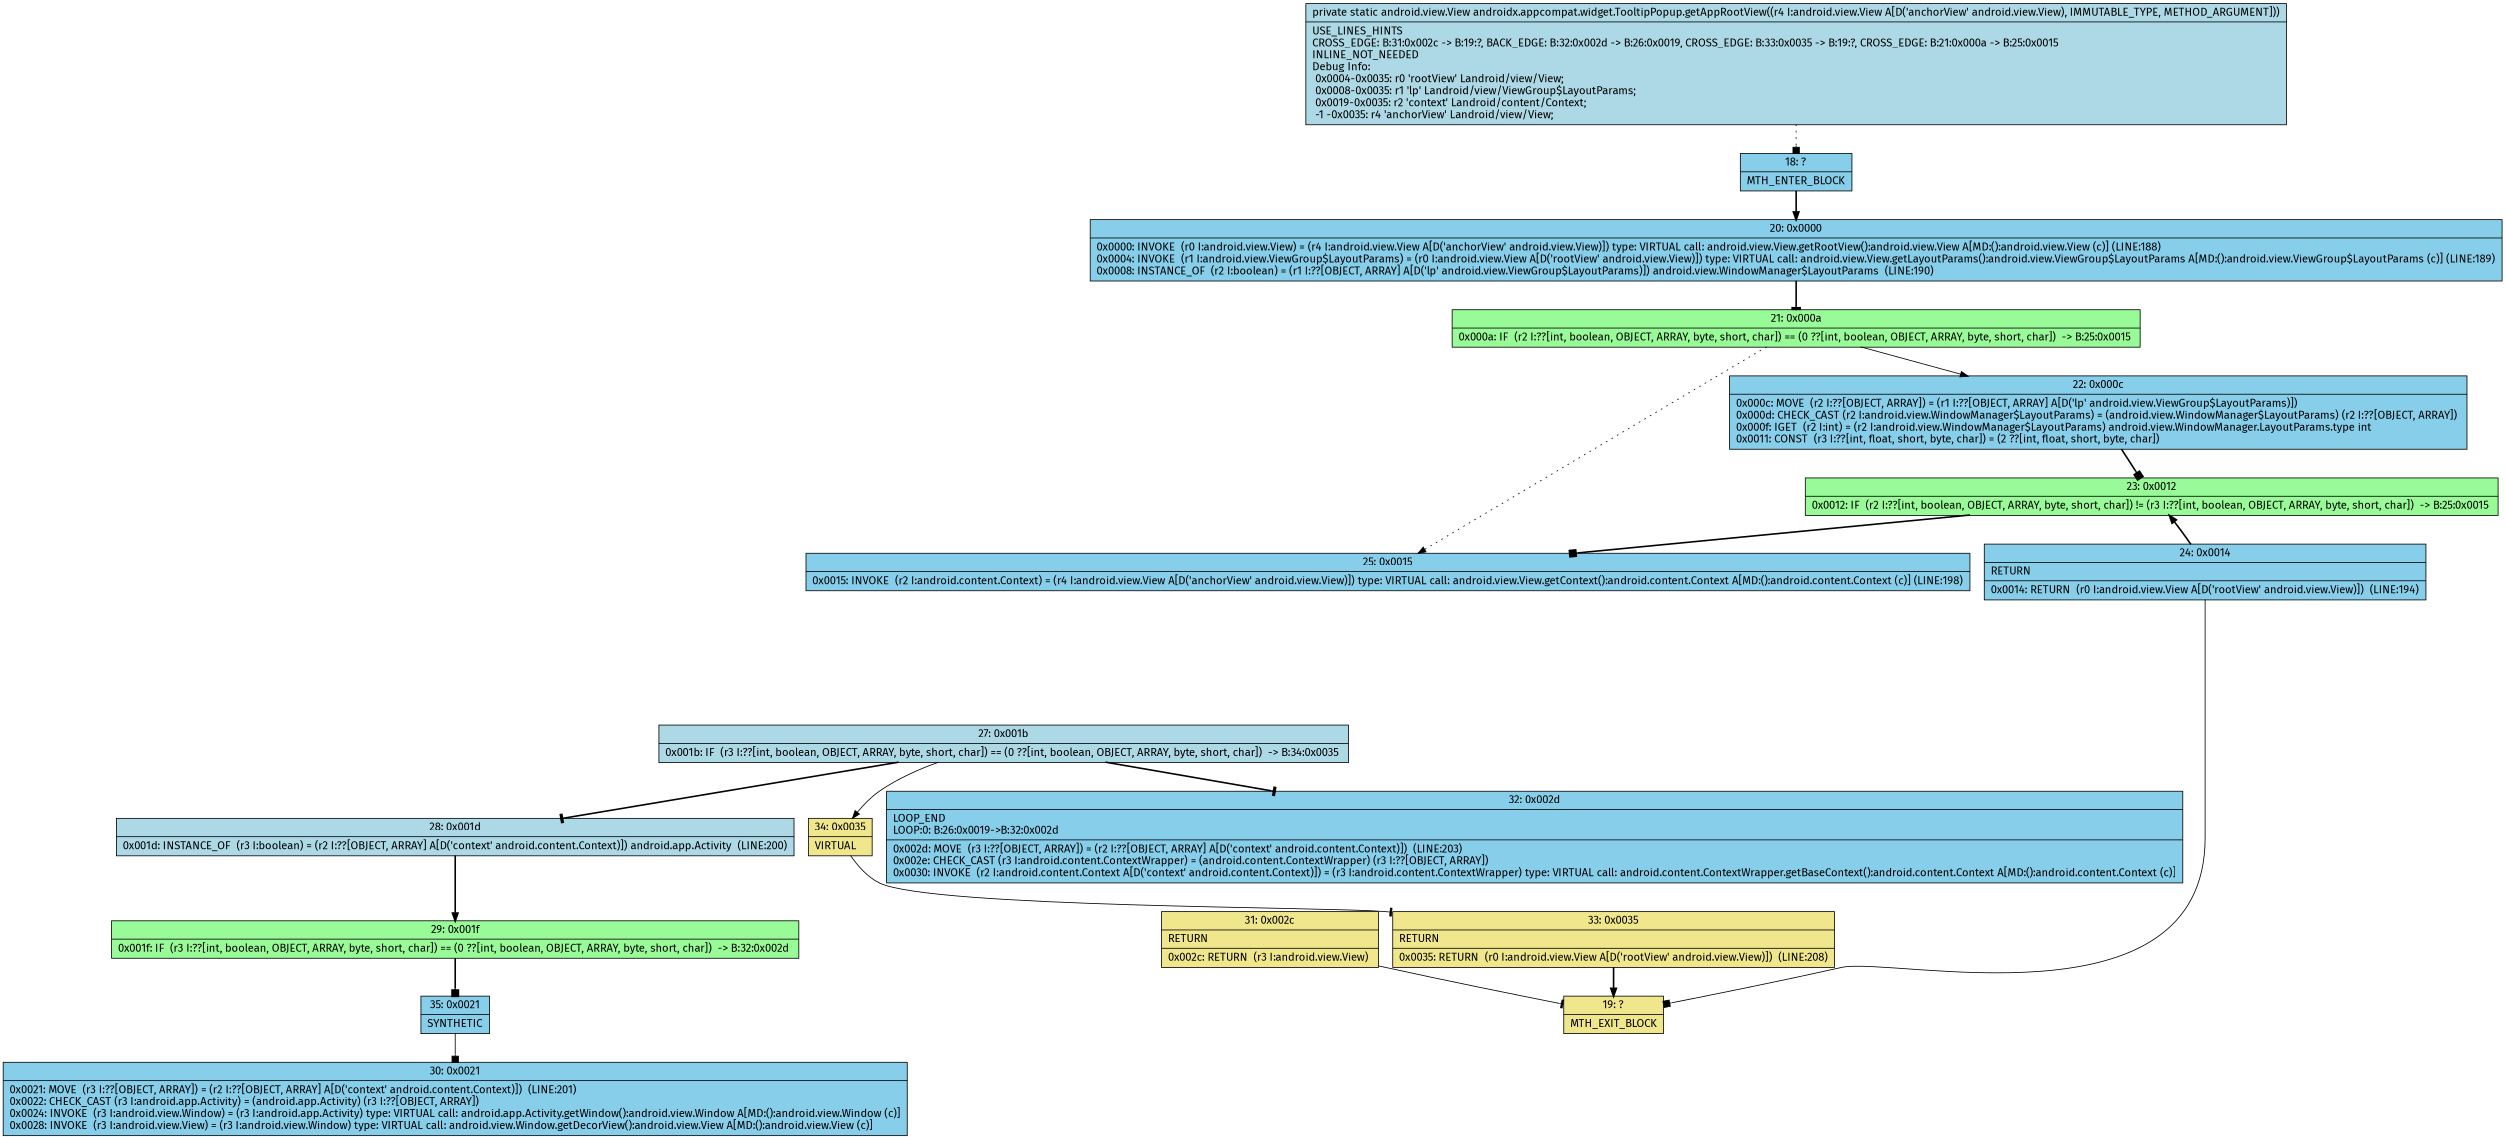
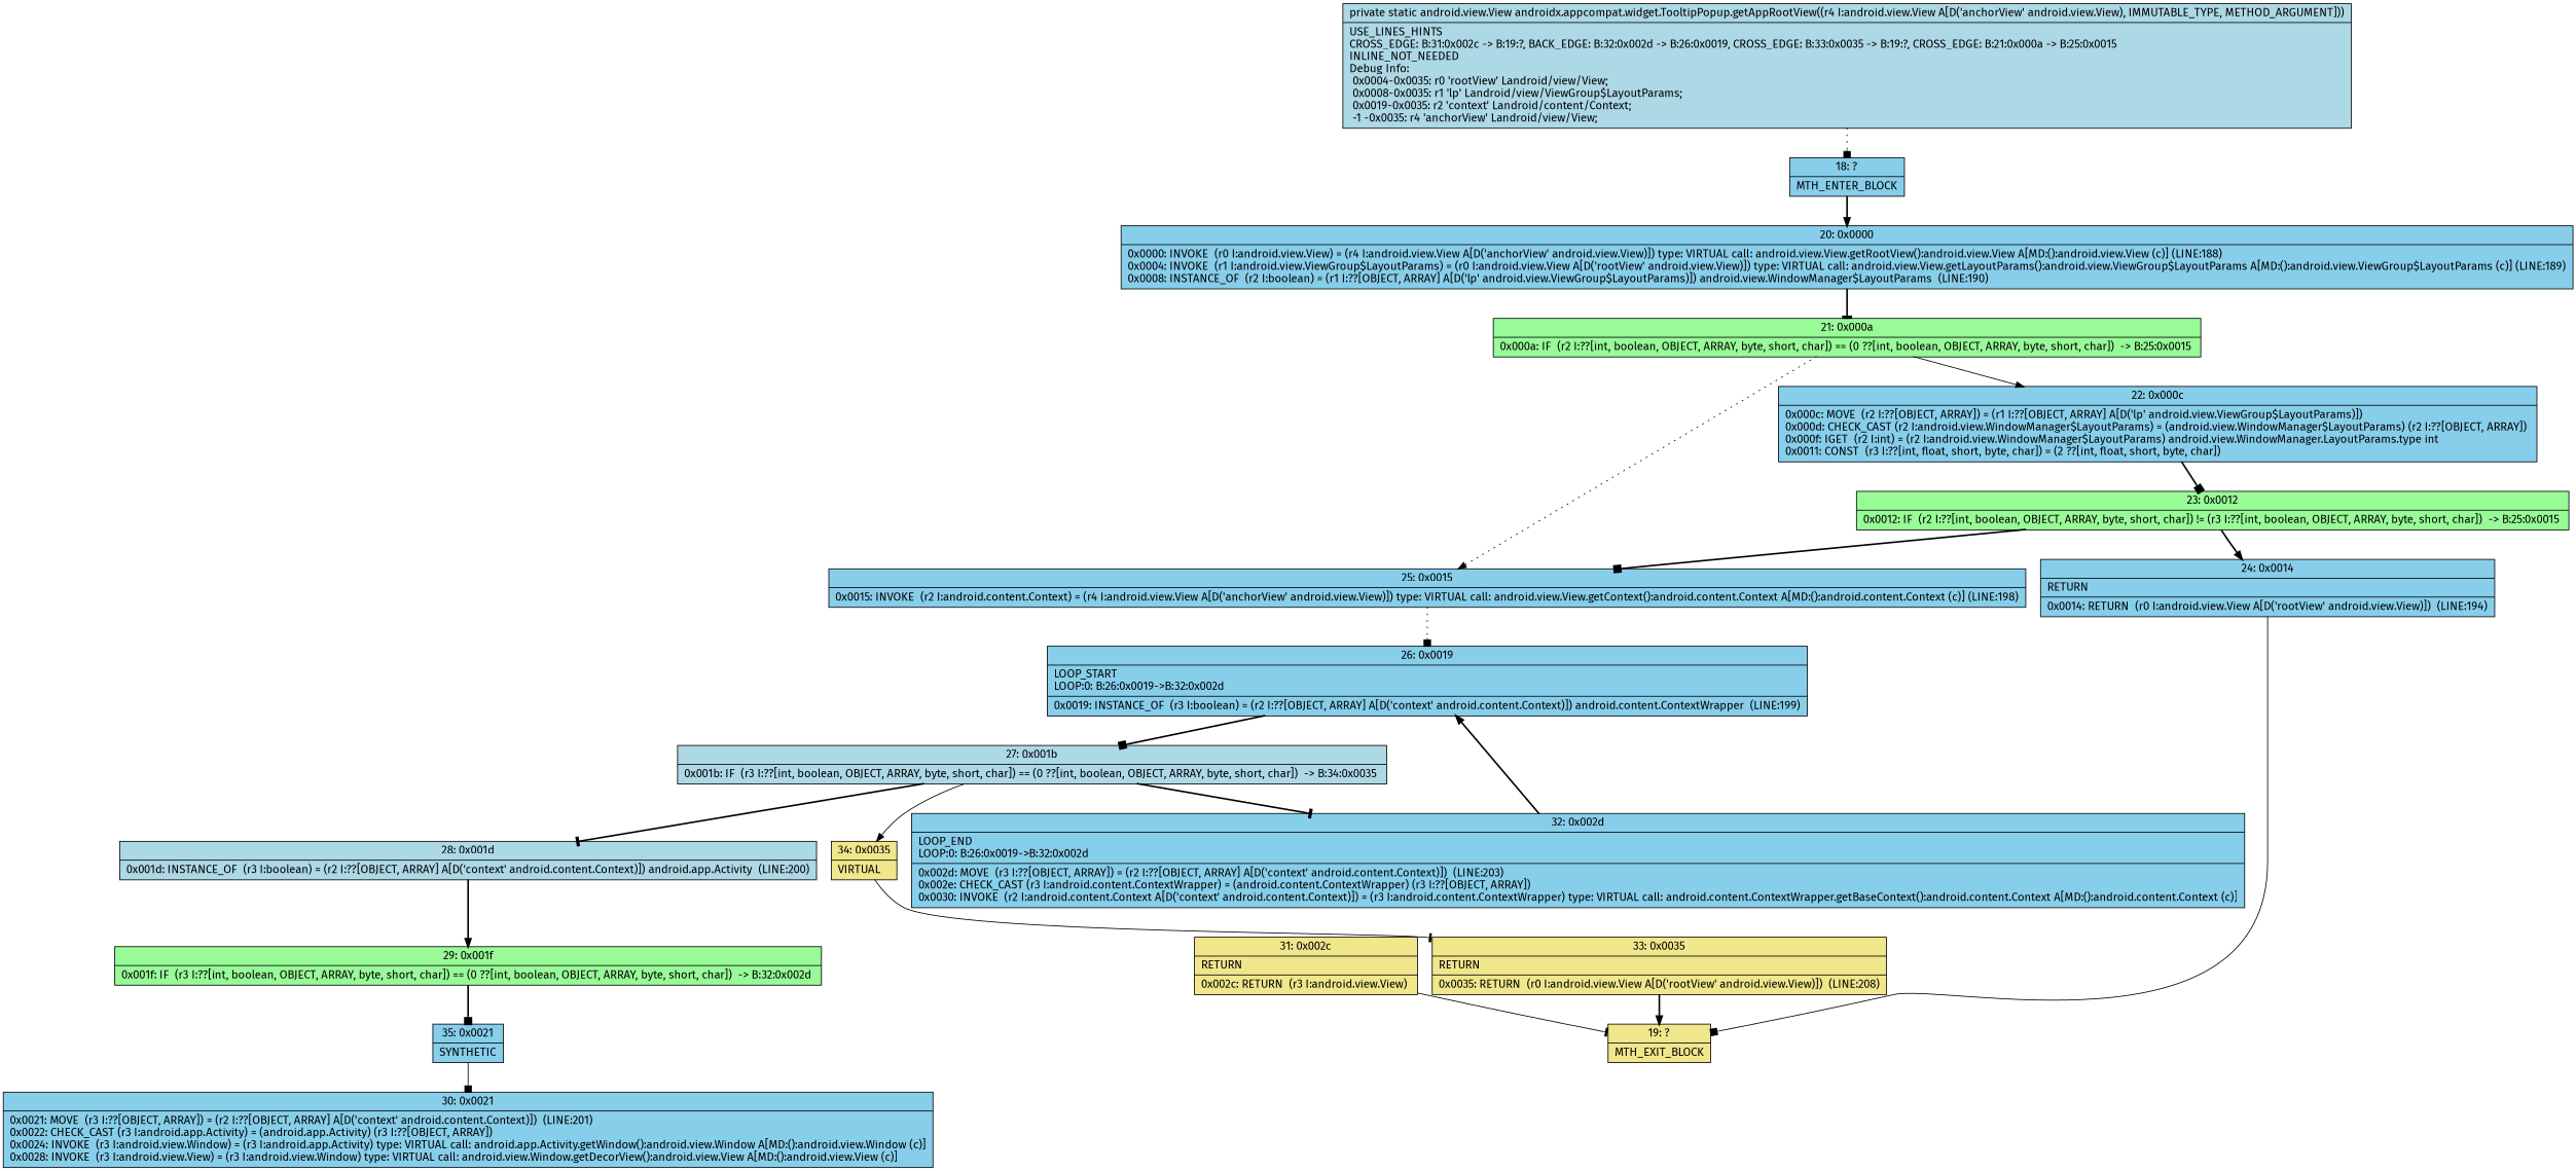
  digraph {
    fontname="Fira Sans"
    node [fillcolor=skyblue fontname="Fira Sans" shape=record style=filled]
    edge [arrowhead=normal fontname="Fira Sans" style=bold]
    n1 [label="{18\:\ ?|MTH_ENTER_BLOCK\l}"]
    n2 [label="{20\:\ 0x0000|0x0000: INVOKE  (r0 I:android.view.View) = (r4 I:android.view.View A[D('anchorView' android.view.View)]) type: VIRTUAL call: android.view.View.getRootView():android.view.View A[MD:():android.view.View (c)] (LINE:188)\l0x0004: INVOKE  (r1 I:android.view.ViewGroup$LayoutParams) = (r0 I:android.view.View A[D('rootView' android.view.View)]) type: VIRTUAL call: android.view.View.getLayoutParams():android.view.ViewGroup$LayoutParams A[MD:():android.view.ViewGroup$LayoutParams (c)] (LINE:189)\l0x0008: INSTANCE_OF  (r2 I:boolean) = (r1 I:??[OBJECT, ARRAY] A[D('lp' android.view.ViewGroup$LayoutParams)]) android.view.WindowManager$LayoutParams  (LINE:190)\l}"]
    n3 [fillcolor=palegreen label="{21\:\ 0x000a|0x000a: IF  (r2 I:??[int, boolean, OBJECT, ARRAY, byte, short, char]) == (0 ??[int, boolean, OBJECT, ARRAY, byte, short, char])  \-\> B:25:0x0015 \l}"]
    n4 [label="{22\:\ 0x000c|0x000c: MOVE  (r2 I:??[OBJECT, ARRAY]) = (r1 I:??[OBJECT, ARRAY] A[D('lp' android.view.ViewGroup$LayoutParams)]) \l0x000d: CHECK_CAST (r2 I:android.view.WindowManager$LayoutParams) = (android.view.WindowManager$LayoutParams) (r2 I:??[OBJECT, ARRAY]) \l0x000f: IGET  (r2 I:int) = (r2 I:android.view.WindowManager$LayoutParams) android.view.WindowManager.LayoutParams.type int \l0x0011: CONST  (r3 I:??[int, float, short, byte, char]) = (2 ??[int, float, short, byte, char]) \l}"]
    n5 [label="{25\:\ 0x0015|0x0015: INVOKE  (r2 I:android.content.Context) = (r4 I:android.view.View A[D('anchorView' android.view.View)]) type: VIRTUAL call: android.view.View.getContext():android.content.Context A[MD:():android.content.Context (c)] (LINE:198)\l}"]
    n6 [fillcolor=palegreen label="{23\:\ 0x0012|0x0012: IF  (r2 I:??[int, boolean, OBJECT, ARRAY, byte, short, char]) != (r3 I:??[int, boolean, OBJECT, ARRAY, byte, short, char])  \-\> B:25:0x0015 \l}"]
+   n7 [label="{26\:\ 0x0019|LOOP_START\lLOOP:0: B:26:0x0019\-\>B:32:0x002d\l|0x0019: INSTANCE_OF  (r3 I:boolean) = (r2 I:??[OBJECT, ARRAY] A[D('context' android.content.Context)]) android.content.ContextWrapper  (LINE:199)\l}"]
    n8 [label="{24\:\ 0x0014|RETURN\l|0x0014: RETURN  (r0 I:android.view.View A[D('rootView' android.view.View)])  (LINE:194)\l}"]
    n9 [fillcolor=khaki label="{19\:\ ?|MTH_EXIT_BLOCK\l}"]
    n10 [fillcolor=lightblue label="{27\:\ 0x001b|0x001b: IF  (r3 I:??[int, boolean, OBJECT, ARRAY, byte, short, char]) == (0 ??[int, boolean, OBJECT, ARRAY, byte, short, char])  \-\> B:34:0x0035 \l}"]
    n11 [fillcolor=lightblue label="{28\:\ 0x001d|0x001d: INSTANCE_OF  (r3 I:boolean) = (r2 I:??[OBJECT, ARRAY] A[D('context' android.content.Context)]) android.app.Activity  (LINE:200)\l}"]
    n12 [fillcolor=khaki label="{34\:\ 0x0035|VIRTUAL\l}"]
    n13 [label="{32\:\ 0x002d|LOOP_END\lLOOP:0: B:26:0x0019\-\>B:32:0x002d\l|0x002d: MOVE  (r3 I:??[OBJECT, ARRAY]) = (r2 I:??[OBJECT, ARRAY] A[D('context' android.content.Context)])  (LINE:203)\l0x002e: CHECK_CAST (r3 I:android.content.ContextWrapper) = (android.content.ContextWrapper) (r3 I:??[OBJECT, ARRAY]) \l0x0030: INVOKE  (r2 I:android.content.Context A[D('context' android.content.Context)]) = (r3 I:android.content.ContextWrapper) type: VIRTUAL call: android.content.ContextWrapper.getBaseContext():android.content.Context A[MD:():android.content.Context (c)]\l}"]
    n14 [fillcolor=palegreen label="{29\:\ 0x001f|0x001f: IF  (r3 I:??[int, boolean, OBJECT, ARRAY, byte, short, char]) == (0 ??[int, boolean, OBJECT, ARRAY, byte, short, char])  \-\> B:32:0x002d \l}"]
    n15 [fillcolor=khaki label="{33\:\ 0x0035|RETURN\l|0x0035: RETURN  (r0 I:android.view.View A[D('rootView' android.view.View)])  (LINE:208)\l}"]
    n16 [label="{35\:\ 0x0021|SYNTHETIC\l}"]
    n17 [label="{30\:\ 0x0021|0x0021: MOVE  (r3 I:??[OBJECT, ARRAY]) = (r2 I:??[OBJECT, ARRAY] A[D('context' android.content.Context)])  (LINE:201)\l0x0022: CHECK_CAST (r3 I:android.app.Activity) = (android.app.Activity) (r3 I:??[OBJECT, ARRAY]) \l0x0024: INVOKE  (r3 I:android.view.Window) = (r3 I:android.app.Activity) type: VIRTUAL call: android.app.Activity.getWindow():android.view.Window A[MD:():android.view.Window (c)]\l0x0028: INVOKE  (r3 I:android.view.View) = (r3 I:android.view.Window) type: VIRTUAL call: android.view.Window.getDecorView():android.view.View A[MD:():android.view.View (c)]\l}"]
    n18 [fillcolor=khaki label="{31\:\ 0x002c|RETURN\l|0x002c: RETURN  (r3 I:android.view.View) \l}"]
    n19 [fillcolor=lightblue label="{private static android.view.View androidx.appcompat.widget.TooltipPopup.getAppRootView((r4 I:android.view.View A[D('anchorView' android.view.View), IMMUTABLE_TYPE, METHOD_ARGUMENT]))  | USE_LINES_HINTS\lCROSS_EDGE: B:31:0x002c \-\> B:19:?, BACK_EDGE: B:32:0x002d \-\> B:26:0x0019, CROSS_EDGE: B:33:0x0035 \-\> B:19:?, CROSS_EDGE: B:21:0x000a \-\> B:25:0x0015\lINLINE_NOT_NEEDED\lDebug Info:\l  0x0004\-0x0035: r0 'rootView' Landroid\/view\/View;\l  0x0008\-0x0035: r1 'lp' Landroid\/view\/ViewGroup$LayoutParams;\l  0x0019\-0x0035: r2 'context' Landroid\/content\/Context;\l  \-1 \-0x0035: r4 'anchorView' Landroid\/view\/View;\l}"]
    n1 -> n2
    n2 -> n3 [arrowhead=tee]
    n3 -> n4 [style=solid]
    n3 -> n5 [style=dotted]
    n4 -> n6 [arrowhead=box]
+   n5 -> n7 [arrowhead=box style=dotted]
    n6 -> n5 [arrowhead=box]
-   n8 -> n6
+   n6 -> n8
+   n7 -> n10 [arrowhead=box]
    n8 -> n9 [arrowhead=box style=solid]
    n10 -> n11 [arrowhead=tee]
    n10 -> n12 [style=solid]
    n10 -> n13 [arrowhead=tee]
    n11 -> n14
    n12 -> n15 [arrowhead=tee style=solid]
+   n13 -> n7
    n14 -> n16 [arrowhead=box]
    n15 -> n9
    n16 -> n17 [arrowhead=box style=solid]
    n18 -> n9 [arrowhead=tee style=solid]
    n19 -> n1 [arrowhead=box style=dotted]
  }
